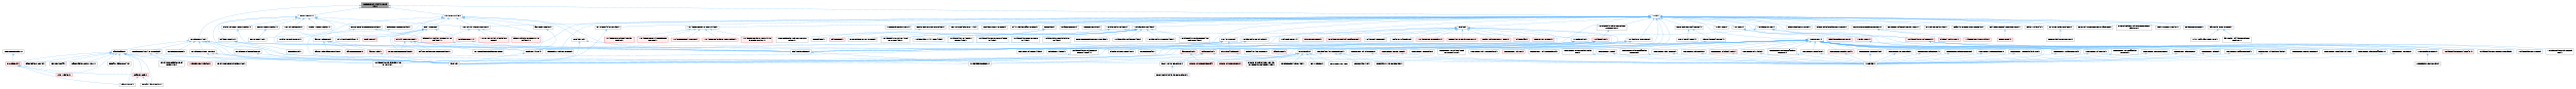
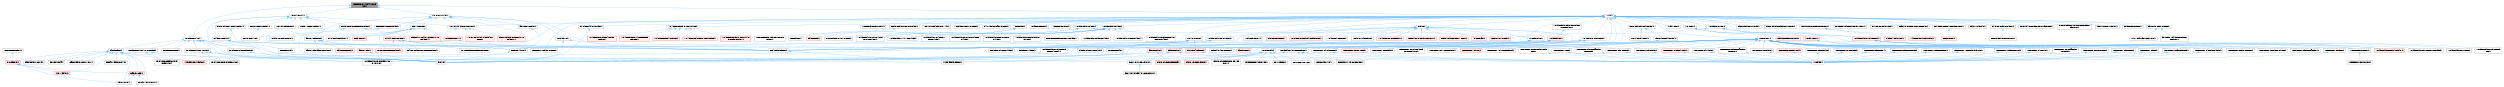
  digraph {
    node [color=grey40 fillcolor=white fontname=Helvetica fontsize=10 shape=box style=filled]
    edge [color=steelblue1 dir=back fontname=Helvetica fontsize=10 labelfontname=Helvetica labelfontsize=10 style=solid]
    n1 [color=gray40 fillcolor=grey60 fontcolor=black height=0.2 label="UpdateLevelVisibilityLevel\lInfo.h" width=0.4]
    n2 [height=0.2 label="LevelStreaming.h" width=0.4]
    n3 [height=0.2 label="NetConnection.h" width=0.4]
    n4 [height=0.2 label="PlayerController.h" width=0.4]
    n5 [height=0.2 label="World.h" width=0.4]
    n6 [height=0.2 label="BookMarkTypeActions.h" width=0.4]
    n7 [height=0.2 label="Engine.h" width=0.4]
    n8 [height=0.2 label="EngineSharedPCH.h" width=0.4]
    n9 [height=0.2 label="GraphEditor.h" width=0.4]
    n10 [height=0.2 label="LevelDragDropOp.h" width=0.4]
    n11 [height=0.2 label="LevelStreamingAlwaysLoaded.h" width=0.4]
    n12 [height=0.2 label="LevelStreamingDynamic.h" width=0.4]
    n13 [height=0.2 label="WorldPartitionLevelStreaming\lDynamic.h" width=0.4]
    n14 [height=0.2 label="LevelStreamingPersistent.h" width=0.4]
    n15 [height=0.2 label="ChildConnection.h" width=0.4]
    n16 [height=0.2 label="DemoNetConnection.h" width=0.4]
    n17 [height=0.2 label="DisplayClusterNetConnection.h" width=0.4]
    n18 [height=0.2 label="NetworkObjectList.h" width=0.4]
    n19 [height=0.2 label="NetworkPhysicsComponent.h" width=0.4]
    n20 [height=0.2 label="ReplayNetConnection.h" width=0.4]
    n21 [height=0.2 label="StructNetTokenDataStoreHelper.h" width=0.4]
    n22 [height=0.2 label="DemoNetDriver.h" width=0.4]
    n23 [height=0.2 label="BodyInstance.h" width=0.4]
    n24 [height=0.2 label="EngineMinimal.h" width=0.4]
    n25 [height=0.2 label="DebugCameraController.h" width=0.4]
    n26 [height=0.2 label="GameModeBase.h" width=0.4]
    n27 [height=0.2 label="GameplayStatics.h" width=0.4]
    n28 [height=0.2 label="LocalPlayer.h" width=0.4]
    n29 [height=0.2 label="ChaosSimModuleManager.h" width=0.4]
    n30 [height=0.2 label="AsyncRegisterLevelContext.cpp" width=0.4]
    n31 [height=0.2 label="AIPerceptionSystem.h" width=0.4]
    n32 [height=0.2 label="AISystem.h" width=0.4]
    n33 [height=0.2 label="ActorFactory.h" width=0.4]
    n34 [height=0.2 label="AudioMeter.h" width=0.4]
    n35 [height=0.2 label="BaseMeshFromSplinesTool.h" width=0.4]
    n36 [height=0.2 label="ChaosFleshCommands.h" width=0.4]
    n37 [height=0.2 label="ChaosVehiclesEditorCommands.h" width=0.4]
    n38 [height=0.2 label="ComponentReregisterContext.h" width=0.4]
    n39 [height=0.2 label="ContentBundleEngineSubsystem.h" width=0.4]
    n40 [height=0.2 label="CurveLinearColorAtlas.h" width=0.4]
    n41 [height=0.2 label="DefaultManagerInstanceTracker.h" width=0.4]
    n42 [height=0.2 label="EdModeInteractiveToolsContext.h" width=0.4]
    n43 [height=0.2 label="EditorWorldUtils.h" width=0.4]
    n44 [height=0.2 label="Engine.h" width=0.4]
    n45 [height=0.2 label="EngineUtils.h" width=0.4]
    n46 [height=0.2 label="EnvQueryDebugHelpers.h" width=0.4]
    n47 [height=0.2 label="ExternalAssetDependencyGatherer.h" width=0.4]
    n48 [height=0.2 label="ExternalObjectAndActorDependency\lGatherer.h" width=0.4]
    n49 [height=0.2 label="FleshAssetConversion.h" width=0.4]
    n50 [height=0.2 label="FolderDragDropOp.h" width=0.4]
    n51 [height=0.2 label="GameplayCueManager.h" width=0.4]
    n52 [height=0.2 label="HLODEngineSubsystem.h" width=0.4]
    n53 [height=0.2 label="LevelEditorViewportSettings.h" width=0.4]
    n54 [height=0.2 label="MovieSceneEntitySystemLinker.h" width=0.4]
    n55 [height=0.2 label="NavigationSystemBase.h" width=0.4]
    n56 [height=0.2 label="NetworkPredictionProxyInit.h" width=0.4]
    n57 [height=0.2 label="ParticleSystemManager.h" width=0.4]
    n58 [height=0.2 label="PhysicsCollisionHandler.h" width=0.4]
    n59 [height=0.2 label="PreviewScene.h" width=0.4]
    n60 [height=0.2 label="SkinWeightProfileManager.h" width=0.4]
    n61 [height=0.2 label="StaticMeshComponentHelper.h" width=0.4]
    n62 [height=0.2 label="SurfaceIterators.h" width=0.4]
    n63 [height=0.2 label="TraceFilter.h" width=0.4]
    n64 [height=0.2 label="TraceScreenshot.h" width=0.4]
    n65 [height=0.2 label="WorldDataLayers.h" width=0.4]
    n66 [color=red fillcolor="#FFF0F0" height=0.2 label="WorldPartitionRuntimeHash.h" width=0.4]
    n67 [height=0.2 label="WorldPartitionBuilder.h" width=0.4]
    n68 [height=0.2 label="WorldPartitionEditorPerProject\lUserSettings.h" width=0.4]
    n69 [height=0.2 label="WorldPartitionHelpers.h" width=0.4]
    n70 [height=0.2 label="WorldPartitionLevelHelper.h" width=0.4]
    n71 [height=0.2 label="BookmarkSingleViewportActions.h" width=0.4]
    n72 [height=0.2 label="UnrealEdSharedPCH.h" width=0.4]
    n73 [color=red fillcolor="#FFF0F0" height=0.2 label="WidgetBlueprintEditor.h" width=0.4]
    n74 [height=0.2 label="DataflowEditorToolkit.h" width=0.4]
    n75 [height=0.2 label="DataflowGraphEditor.h" width=0.4]
    n76 [height=0.2 label="GraphEditorModule.h" width=0.4]
    n77 [color=red fillcolor="#FFF0F0" height=0.2 label="SNodePanel.h" width=0.4]
    n78 [color=red fillcolor="#FFF0F0" height=0.2 label="RigVMEditor.h" width=0.4]
    n79 [color=red fillcolor="#FFF0F0" height=0.2 label="SGraphNode.h" width=0.4]
    n80 [height=0.2 label="SGraphPanel.h" width=0.4]
    n81 [height=0.2 label="SBlueprintDiff.h" width=0.4]
    n82 [height=0.2 label="SGraphEditorActionMenu.h" width=0.4]
    n83 [height=0.2 label="LevelInstanceEditorLevel\lStreaming.h" width=0.4]
    n84 [height=0.2 label="LevelInstanceLevelStreaming.h" width=0.4]
    n85 [height=0.2 label="MarqueeOperation.h" width=0.4]
    n86 [height=0.2 label="DataChannel.h" width=0.4]
    n87 [height=0.2 label="DisplayClusterNetDriver.h" width=0.4]
    n88 [color=red fillcolor="#FFF0F0" height=0.2 label="ChaosSimModuleManagerAsync\lCallback.h" width=0.4]
    n89 [color=red fillcolor="#FFF0F0" height=0.2 label="ChaosVehicleManagerAsync\lCallback.h" width=0.4]
    n90 [color=red fillcolor="#FFF0F0" height=0.2 label="MoverNetworkPhysicsLiaison\lBase.h" width=0.4]
    n91 [height=0.2 label="ModuleInputTokenStore.h" width=0.4]
    n92 [color=red fillcolor="#FFF0F0" height=0.2 label="BodySetup.h" width=0.4]
    n93 [color=red fillcolor="#FFF0F0" height=0.2 label="ISMComponentDescriptor.h" width=0.4]
    n94 [color=red fillcolor="#FFF0F0" height=0.2 label="LandscapeProxy.h" width=0.4]
    n95 [height=0.2 label="PhysicsThreadLibrary.h" width=0.4]
    n96 [color=red fillcolor="#FFF0F0" height=0.2 label="PrimitiveComponent.h" width=0.4]
    n97 [height=0.2 label="SplineMeshComponentDescriptor.h" width=0.4]
    n98 [color=red fillcolor="#FFF0F0" height=0.2 label="GameMode.h" width=0.4]
    n99 [height=0.2 label="GameModeInfoCustomizer.h" width=0.4]
    n100 [color=red fillcolor="#FFF0F0" height=0.2 label="GameStateBase.h" width=0.4]
    n101 [height=0.2 label="LandscapeEdit.h" width=0.4]
    n102 [height=0.2 label="AIPerceptionComponent.h" width=0.4]
    n103 [color=red fillcolor="#FFF0F0" height=0.2 label="AISubsystem.h" width=0.4]
    n104 [color=red fillcolor="#FFF0F0" height=0.2 label="BlackboardComponent.h" width=0.4]
    n105 [height=0.2 label="ActorFactoryAmbientSound.h" width=0.4]
    n106 [height=0.2 label="UnrealEd.h" width=0.4]
    n107 [height=0.2 label="ActorFactoryBlueprint.h" width=0.4]
    n108 [height=0.2 label="ActorFactoryBoxReflection\lCapture.h" width=0.4]
    n109 [height=0.2 label="ActorFactoryCacheManager.h" width=0.4]
    n110 [height=0.2 label="ActorFactoryCameraActor.h" width=0.4]
    n111 [height=0.2 label="ActorFactoryCharacter.h" width=0.4]
    n112 [height=0.2 label="ActorFactoryClass.h" width=0.4]
    n113 [height=0.2 label="ActorFactoryDeferredDecal.h" width=0.4]
    n114 [height=0.2 label="ActorFactoryDirectionalLight.h" width=0.4]
    n115 [height=0.2 label="ActorFactoryEmitter.h" width=0.4]
    n116 [color=red fillcolor="#FFF0F0" height=0.2 label="ActorFactoryEmptyActor.h" width=0.4]
    n117 [height=0.2 label="ActorFactoryExponentialHeight\lFog.h" width=0.4]
    n118 [height=0.2 label="ActorFactoryLocalFogVolume.h" width=0.4]
    n119 [height=0.2 label="ActorFactoryNote.h" width=0.4]
    n120 [height=0.2 label="ActorFactoryPlanarReflection.h" width=0.4]
    n121 [height=0.2 label="ActorFactoryPlaneReflection\lCapture.h" width=0.4]
    n122 [height=0.2 label="ActorFactoryPlayerStart.h" width=0.4]
    n123 [height=0.2 label="ActorFactoryPointLight.h" width=0.4]
    n124 [height=0.2 label="ActorFactoryRectLight.h" width=0.4]
    n125 [height=0.2 label="ActorFactoryRuntimeVirtual\lTextureVolume.h" width=0.4]
    n126 [color=red fillcolor="#FFF0F0" height=0.2 label="ActorFactorySkeletalMesh.h" width=0.4]
    n127 [height=0.2 label="ActorFactorySkyAtmosphere.h" width=0.4]
    n128 [height=0.2 label="ActorFactorySkyLight.h" width=0.4]
    n129 [height=0.2 label="ActorFactorySphereReflection\lCapture.h" width=0.4]
    n130 [height=0.2 label="ActorFactorySpotLight.h" width=0.4]
    n131 [color=red fillcolor="#FFF0F0" height=0.2 label="ActorFactoryStaticMesh.h" width=0.4]
    n132 [height=0.2 label="ActorFactoryTargetPoint.h" width=0.4]
    n133 [height=0.2 label="ActorFactoryTextRender.h" width=0.4]
    n134 [height=0.2 label="ActorFactoryTriggerBox.h" width=0.4]
    n135 [height=0.2 label="ActorFactoryTriggerCapsule.h" width=0.4]
    n136 [height=0.2 label="ActorFactoryTriggerSphere.h" width=0.4]
    n137 [height=0.2 label="ActorFactoryVectorFieldVolume.h" width=0.4]
    n138 [color=red fillcolor="#FFF0F0" height=0.2 label="ActorFactoryVolume.h" width=0.4]
    n139 [height=0.2 label="ActorFactoryVolumetricCloud.h" width=0.4]
    n140 [height=0.2 label="RevolveSplineTool.h" width=0.4]
    n141 [height=0.2 label="TriangulateSplinesTool.h" width=0.4]
    n142 [color=red fillcolor="#FFF0F0" height=0.2 label="SkeletalMeshTypes.h" width=0.4]
    n143 [color=red fillcolor="#FFF0F0" height=0.2 label="WidgetBlueprintCompiler.h" width=0.4]
    n144 [color=red fillcolor="#FFF0F0" height=0.2 label="FractureTool.h" width=0.4]
    n145 [height=0.2 label="AudioDebugDraw.h" width=0.4]
    n146 [color=red fillcolor="#FFF0F0" height=0.2 label="ChangeTransactor.h" width=0.4]
    n147 [color=red fillcolor="#FFF0F0" height=0.2 label="EditorEngine.h" width=0.4]
    n148 [color=red fillcolor="#FFF0F0" height=0.2 label="GameEngine.h" width=0.4]
    n149 [color=red fillcolor="#FFF0F0" height=0.2 label="LevelSequenceBindingReference.h" width=0.4]
    n150 [height=0.2 label="MallocLeakReporter.h" width=0.4]
    n151 [height=0.2 label="MediaIOAudioDebug.h" width=0.4]
    n152 [color=red fillcolor="#FFF0F0" height=0.2 label="MovieSceneEventSection.h" width=0.4]
    n153 [color=red fillcolor="#FFF0F0" height=0.2 label="SceneViewExtensionContext.h" width=0.4]
    n154 [color=red fillcolor="#FFF0F0" height=0.2 label="StaticMeshSceneProxyDesc.h" width=0.4]
    n155 [height=0.2 label="UnrealEngine.h" width=0.4]
    n156 [color=red fillcolor="#FFF0F0" height=0.2 label="VoiceConfig.h" width=0.4]
    n157 [color=red fillcolor="#FFF0F0" height=0.2 label="DisplayClusterObjectRef.h" width=0.4]
    n158 [color=red fillcolor="#FFF0F0" height=0.2 label="DisplayClusterHelpers.h" width=0.4]
-   n159 [height=0.2 label="IDisplayClusterDisplayDevice\lWorldPartitionFoliageBuilder.h" width=0.4]
+   n159 [height=0.2 label="IDisplayClusterDisplayDevice\lProxy.h" width=0.4]
    n160 [height=0.2 label="LandscapeSplineProxies.h" width=0.4]
    n161 [height=0.2 label="PawnIterator.h" width=0.4]
    n162 [height=0.2 label="Texture2DArray.cpp" width=0.4]
    n163 [height=0.2 label="EQSRenderingComponent.h" width=0.4]
    n164 [height=0.2 label="AnimNotify_GameplayCue.h" width=0.4]
    n165 [height=0.2 label="GameplayAbilitiesDeveloper\lSettings.h" width=0.4]
    n166 [height=0.2 label="ActorPositioning.h" width=0.4]
    n167 [height=0.2 label="STransformViewportToolbar.h" width=0.4]
    n168 [color=red fillcolor="#FFF0F0" height=0.2 label="MovieSceneBlenderSystemHelper.h" width=0.4]
    n169 [color=red fillcolor="#FFF0F0" height=0.2 label="MovieSceneEntitySystemLinker\lSharedExtension.h" width=0.4]
    n170 [color=red fillcolor="#FFF0F0" height=0.2 label="MovieSceneOverlappingEntity\lTracker.h" width=0.4]
    n171 [color=red fillcolor="#FFF0F0" height=0.2 label="MovieScenePreAnimatedState\lStorage.h" width=0.4]
    n172 [color=red fillcolor="#FFF0F0" height=0.2 label="MovieSceneTrackInstance.h" width=0.4]
    n173 [color=red fillcolor="#FFF0F0" height=0.2 label="GraphAStar.h" width=0.4]
    n174 [height=0.2 label="PathFollowingManager.h" width=0.4]
    n175 [height=0.2 label="PackedLevelActorBuilder.h" width=0.4]
    n176 [height=0.2 label="SSkeletonWidget.h" width=0.4]
    n177 [color=red fillcolor="#FFF0F0" height=0.2 label="ThumbnailHelpers.h" width=0.4]
    n178 [height=0.2 label="InstancedStaticMeshComponent\lHelper.h" width=0.4]
    n179 [color=red fillcolor="#FFF0F0" height=0.2 label="ObjectTrace.h" width=0.4]
    n180 [height=0.2 label="TraceFilters.h" width=0.4]
    n181 [color=red fillcolor="#FFF0F0" height=0.2 label="DataLayerManager.h" width=0.4]
    n182 [color=red fillcolor="#FFF0F0" height=0.2 label="WorldPartitionStreamingPolicy.h" width=0.4]
    n183 [height=0.2 label="WorldPartitionConvertCommandlet.h" width=0.4]
    n184 [height=0.2 label="WorldPartitionConverter.h" width=0.4]
    n185 [height=0.2 label="WorldPartitionRuntimeHash\lSet.h" width=0.4]
    n186 [height=0.2 label="BaseIteratePackagesCommandlet.h" width=0.4]
    n187 [height=0.2 label="WorldPartitionFoliageBuilder.h" width=0.4]
    n188 [height=0.2 label="WorldPartitionHLODsBuilder.h" width=0.4]
    n189 [height=0.2 label="WorldPartitionLandscapeSpline\lMeshesBuilder.h" width=0.4]
    n190 [height=0.2 label="WorldPartitionMiniMapBuilder.h" width=0.4]
    n191 [height=0.2 label="WorldPartitionNavigation\lDataBuilder.h" width=0.4]
    n192 [height=0.2 label="WorldPartitionRenameDuplicate\lBuilder.h" width=0.4]
    n193 [height=0.2 label="WorldPartitionResaveActors\lBuilder.h" width=0.4]
    n194 [height=0.2 label="WorldPartitionRuntimeVirtual\lTextureBuilder.h" width=0.4]
    n195 [height=0.2 label="WorldPartitionStaticLighting\lBuilder.h" width=0.4]
    n196 [color=red fillcolor="#FFF0F0" height=0.2 label="WorldSettings.h" width=0.4]
    n197 [height=0.2 label="ExternalDataLayerManager.h" width=0.4]
    n198 [height=0.2 label="WorldPartitionRuntimeLevel\lStreamingCell.h" width=0.4]
    n199 [height=0.2 label="ActorFactoryPhysicsAsset.h" width=0.4]
    n1 -> n2
    n1 -> n3
    n1 -> n4
    n1 -> n5
    n2 -> n6
    n2 -> n7
    n2 -> n8
    n2 -> n9
    n2 -> n10
    n2 -> n11
    n2 -> n12
    n2 -> n13
    n2 -> n14
    n3 -> n7
    n3 -> n8
    n3 -> n15
    n3 -> n16
    n3 -> n17
    n3 -> n18
    n3 -> n19
    n3 -> n20
    n3 -> n21
    n4 -> n8
    n4 -> n19
    n4 -> n22
    n4 -> n23
    n4 -> n24
    n4 -> n25
    n4 -> n26
    n4 -> n27
    n4 -> n28
    n5 -> n6
    n5 -> n8
    n5 -> n19
    n5 -> n24
    n5 -> n29
    n5 -> n30
    n5 -> n31
    n5 -> n32
    n5 -> n33
    n5 -> n34
    n5 -> n35
    n5 -> n36
    n5 -> n37
    n5 -> n38
    n5 -> n39
    n5 -> n40
    n5 -> n41
    n5 -> n42
    n5 -> n43
    n5 -> n44
    n5 -> n45
    n5 -> n46
    n5 -> n47
    n5 -> n48
    n5 -> n49
    n5 -> n50
    n5 -> n51
    n5 -> n52
    n5 -> n53
    n5 -> n54
    n5 -> n55
    n5 -> n56
    n5 -> n57
    n5 -> n58
    n5 -> n59
    n5 -> n60
    n5 -> n61
    n5 -> n62
    n5 -> n63
    n5 -> n64
    n5 -> n65
    n5 -> n66
    n5 -> n67
    n5 -> n68
    n5 -> n69
    n5 -> n70
    n6 -> n71
    n8 -> n72
    n9 -> n72
    n9 -> n73
    n9 -> n74
    n9 -> n75
    n9 -> n76
    n9 -> n77
    n9 -> n78
    n9 -> n79
    n9 -> n80
    n9 -> n81
    n9 -> n82
    n11 -> n7
    n11 -> n83
    n12 -> n7
    n12 -> n13
    n12 -> n84
    n14 -> n7
    n15 -> n7
    n15 -> n8
    n15 -> n86
    n16 -> n22
    n17 -> n87
    n19 -> n88
    n19 -> n89
    n19 -> n90
    n21 -> n88
    n21 -> n91
    n23 -> n92
    n23 -> n93
    n23 -> n94
    n23 -> n95
    n23 -> n96
    n23 -> n97
    n24 -> n7
    n25 -> n7
    n26 -> n24
    n26 -> n98
    n26 -> n99
    n26 -> n100
    n27 -> n24
    n28 -> n7
    n28 -> n8
    n31 -> n102
    n32 -> n103
    n32 -> n104
    n33 -> n105
    n33 -> n106
    n33 -> n107
    n33 -> n108
    n33 -> n109
    n33 -> n110
    n33 -> n111
    n33 -> n112
    n33 -> n113
    n33 -> n114
    n33 -> n115
    n33 -> n116
    n33 -> n117
    n33 -> n118
    n33 -> n119
    n33 -> n120
    n33 -> n121
    n33 -> n122
    n33 -> n123
    n33 -> n124
    n33 -> n125
    n33 -> n126
    n33 -> n127
    n33 -> n128
    n33 -> n129
    n33 -> n130
    n33 -> n131
    n33 -> n132
    n33 -> n133
    n33 -> n134
    n33 -> n135
    n33 -> n136
    n33 -> n137
    n33 -> n138
    n33 -> n139
    n35 -> n140
    n35 -> n141
    n38 -> n142
    n38 -> n143
    n42 -> n144
    n44 -> n7
    n44 -> n8
    n44 -> n145
    n44 -> n146
    n44 -> n147
    n44 -> n148
    n44 -> n149
    n44 -> n150
    n44 -> n151
    n44 -> n152
    n44 -> n153
    n44 -> n154
    n44 -> n155
    n44 -> n156
    n45 -> n7
    n45 -> n157
    n45 -> n158
    n45 -> n159
    n45 -> n160
    n45 -> n161
    n45 -> n162
    n46 -> n163
    n51 -> n164
    n51 -> n165
    n53 -> n72
    n53 -> n106
    n53 -> n166
    n53 -> n167
    n54 -> n168
    n54 -> n169
    n54 -> n170
    n54 -> n171
    n54 -> n172
    n55 -> n24
    n55 -> n101
    n55 -> n173
    n55 -> n174
    n58 -> n7
    n59 -> n8
    n59 -> n73
    n59 -> n175
    n59 -> n176
    n59 -> n177
    n61 -> n178
    n63 -> n179
    n63 -> n180
    n65 -> n66
    n65 -> n181
    n65 -> n182
    n66 -> n182
    n66 -> n183
    n66 -> n184
    n66 -> n185
    n67 -> n186
    n67 -> n187
    n67 -> n188
    n67 -> n189
    n67 -> n190
    n67 -> n191
    n67 -> n192
    n67 -> n193
    n67 -> n194
    n67 -> n195
    n68 -> n196
    n69 -> n181
    n69 -> n194
    n69 -> n197
    n70 -> n13
    n70 -> n198
    n77 -> n78
    n77 -> n79
    n77 -> n80
    n79 -> n75
    n79 -> n80
    n85 -> n77
    n88 -> n29
    n94 -> n101
    n96 -> n8
    n96 -> n24
    n96 -> n30
    n96 -> n93
    n96 -> n97
    n98 -> n7
    n103 -> n31
    n105 -> n106
    n107 -> n106
    n108 -> n106
    n110 -> n106
    n111 -> n106
    n112 -> n106
    n113 -> n106
    n114 -> n106
    n115 -> n106
    n116 -> n106
    n117 -> n106
    n119 -> n106
    n121 -> n106
    n122 -> n106
    n123 -> n106
    n126 -> n106
    n128 -> n106
    n129 -> n106
    n130 -> n106
    n131 -> n106
    n132 -> n106
    n133 -> n106
    n134 -> n106
    n135 -> n106
    n136 -> n106
    n137 -> n106
    n141 -> n199
    n147 -> n6
    n147 -> n72
    n147 -> n106
    n148 -> n7
    n148 -> n157
    n155 -> n7
    n155 -> n8
    n155 -> n147
    n177 -> n106
    n196 -> n7
    n196 -> n8
    n196 -> n45
    n196 -> n87
    n198 -> n13
    n199 -> n106
  }
